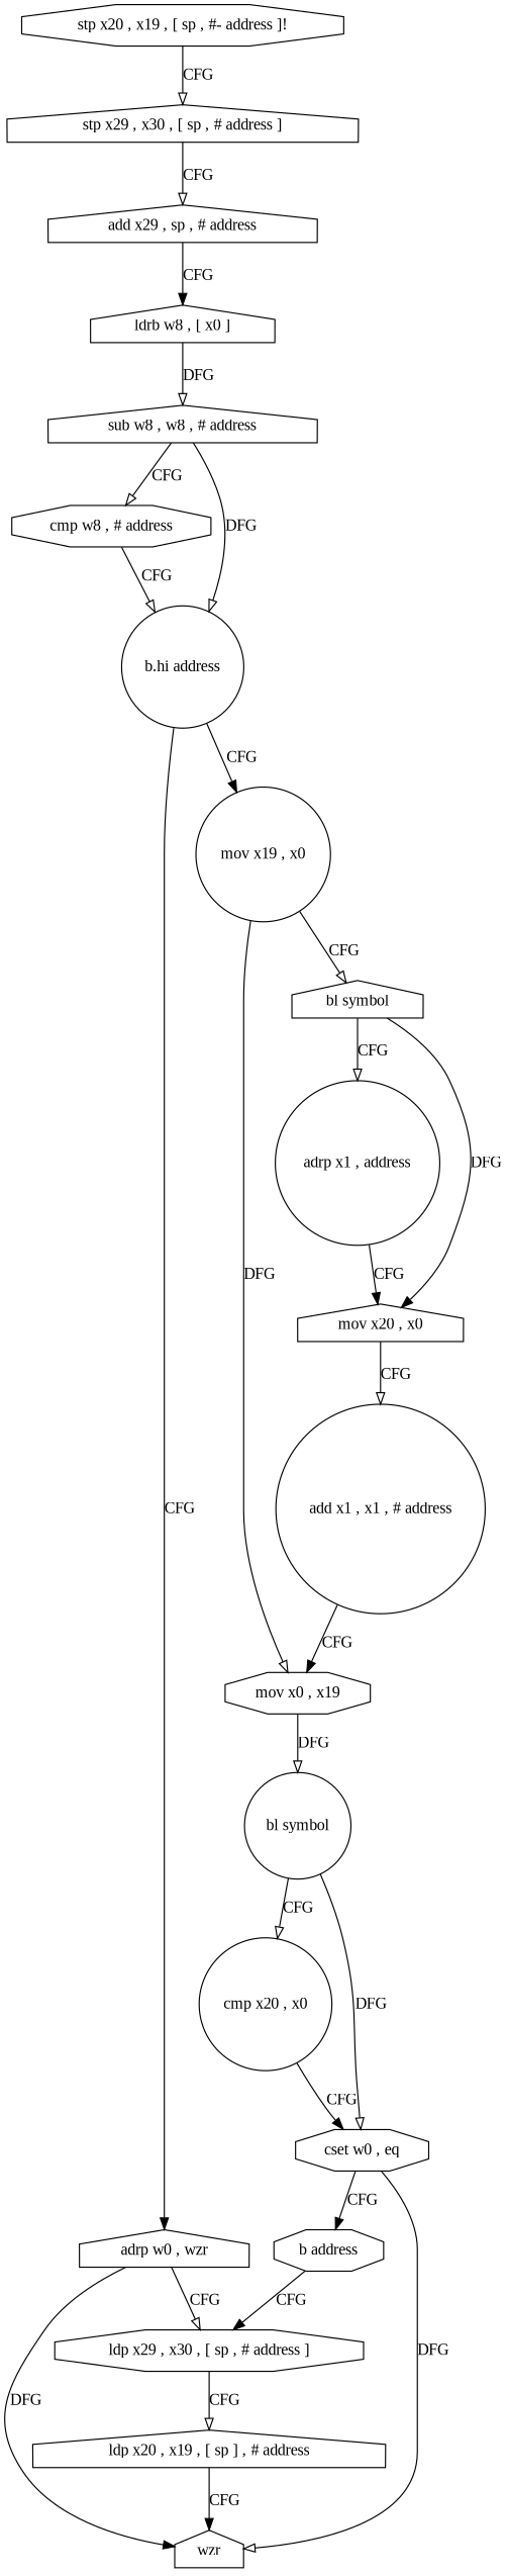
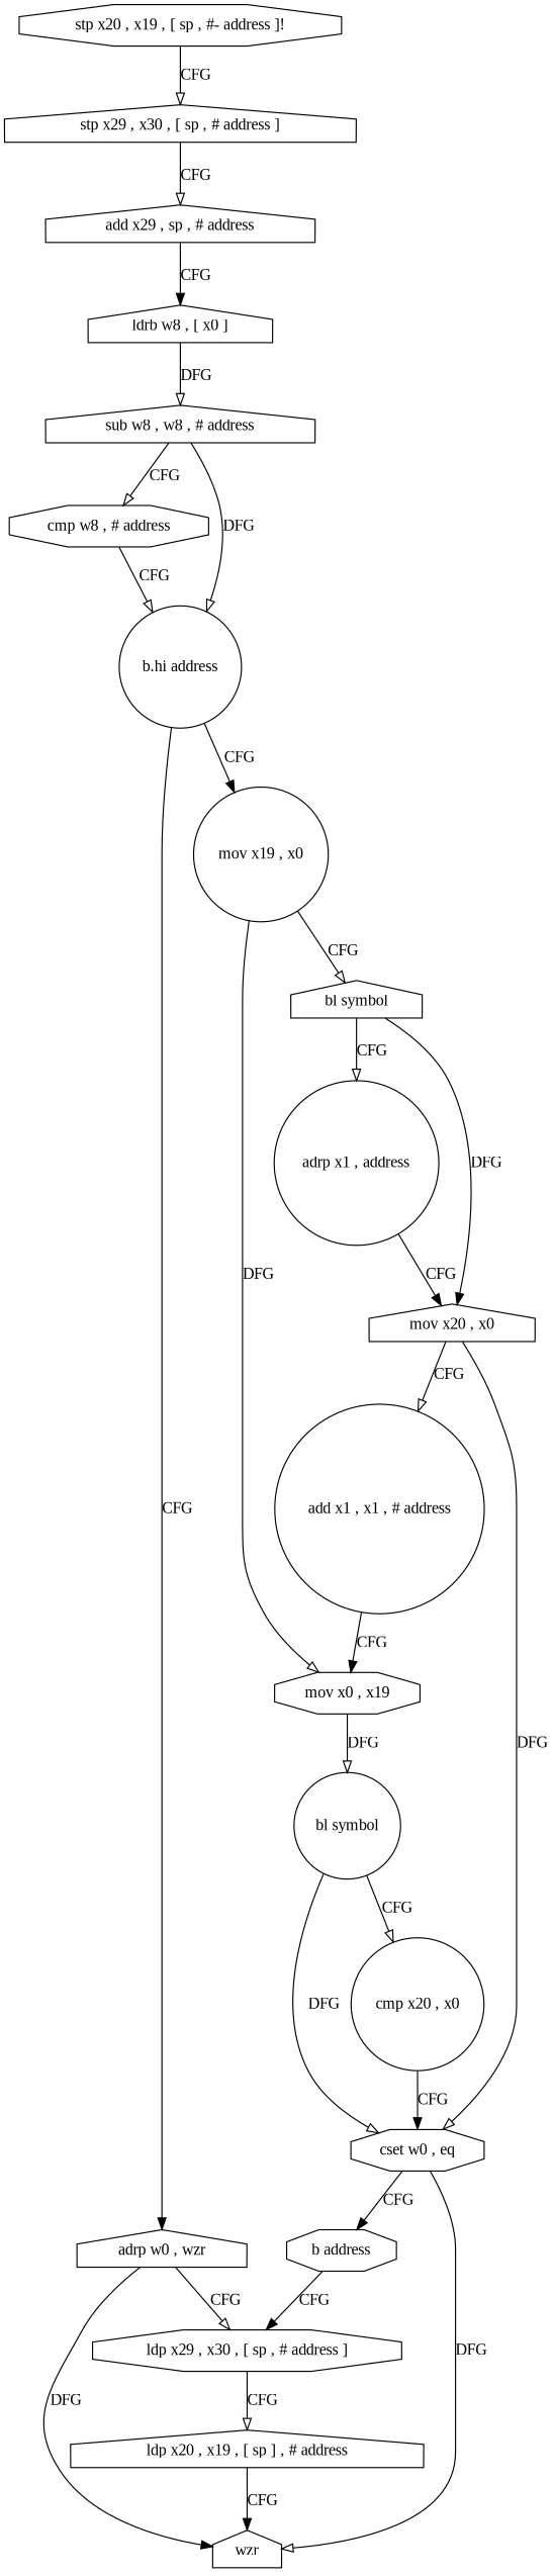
  digraph {
    fontname="Liberation Serif"
    node [fontname="Liberation Serif" shape=house]
    edge [arrowhead=onormal fontname="Liberation Serif"]
    n1 [label="stp x20 , x19 , [ sp , #- address ]!" shape=octagon]
    n2 [label="stp x29 , x30 , [ sp , # address ]"]
    n3 [label="add x29 , sp , # address"]
    n4 [label="ldrb w8 , [ x0 ]"]
    n5 [label="sub w8 , w8 , # address"]
    n6 [label="cmp w8 , # address" shape=octagon]
    n7 [label="b.hi address" shape=circle]
    n8 [label="adrp w0 , wzr"]
    n9 [label="mov x19 , x0" shape=circle]
    n10 [label="ldp x29 , x30 , [ sp , # address ]" shape=octagon]
    n11 [label=wzr]
    n12 [label="bl symbol"]
    n13 [label="mov x0 , x19" shape=octagon]
    n14 [label="ldp x20 , x19 , [ sp ] , # address"]
    n15 [label="adrp x1 , address" shape=circle]
    n16 [label="mov x20 , x0"]
    n17 [label="bl symbol" shape=circle]
    n18 [label="add x1 , x1 , # address" shape=circle]
    n19 [label="cset w0 , eq" shape=octagon]
    n20 [label="b address" shape=octagon]
    n21 [label="cmp x20 , x0" shape=circle]
    n1 -> n2 [label=CFG]
    n2 -> n3 [label=CFG]
    n3 -> n4 [arrowhead=normal label=CFG]
    n4 -> n5 [label=DFG]
    n5 -> n6 [label=CFG]
    n5 -> n7 [label=DFG]
    n6 -> n7 [label=CFG]
    n7 -> n8 [arrowhead=normal label=CFG]
    n7 -> n9 [arrowhead=normal label=CFG]
    n8 -> n10 [label=CFG]
    n8 -> n11 [arrowhead=normal label=DFG]
    n9 -> n12 [label=CFG]
    n9 -> n13 [label=DFG]
    n10 -> n14 [label=CFG]
    n12 -> n15 [label=CFG]
    n12 -> n16 [arrowhead=normal label=DFG]
    n13 -> n17 [label=DFG]
    n14 -> n11 [arrowhead=normal label=CFG]
    n15 -> n16 [arrowhead=normal label=CFG]
    n16 -> n18 [label=CFG]
+   n16 -> n19 [label=DFG]
    n17 -> n19 [label=DFG]
    n17 -> n21 [label=CFG]
    n18 -> n13 [arrowhead=normal label=CFG]
    n19 -> n11 [label=DFG]
    n19 -> n20 [arrowhead=normal label=CFG]
    n20 -> n10 [arrowhead=normal label=CFG]
    n21 -> n19 [arrowhead=normal label=CFG]
  }
